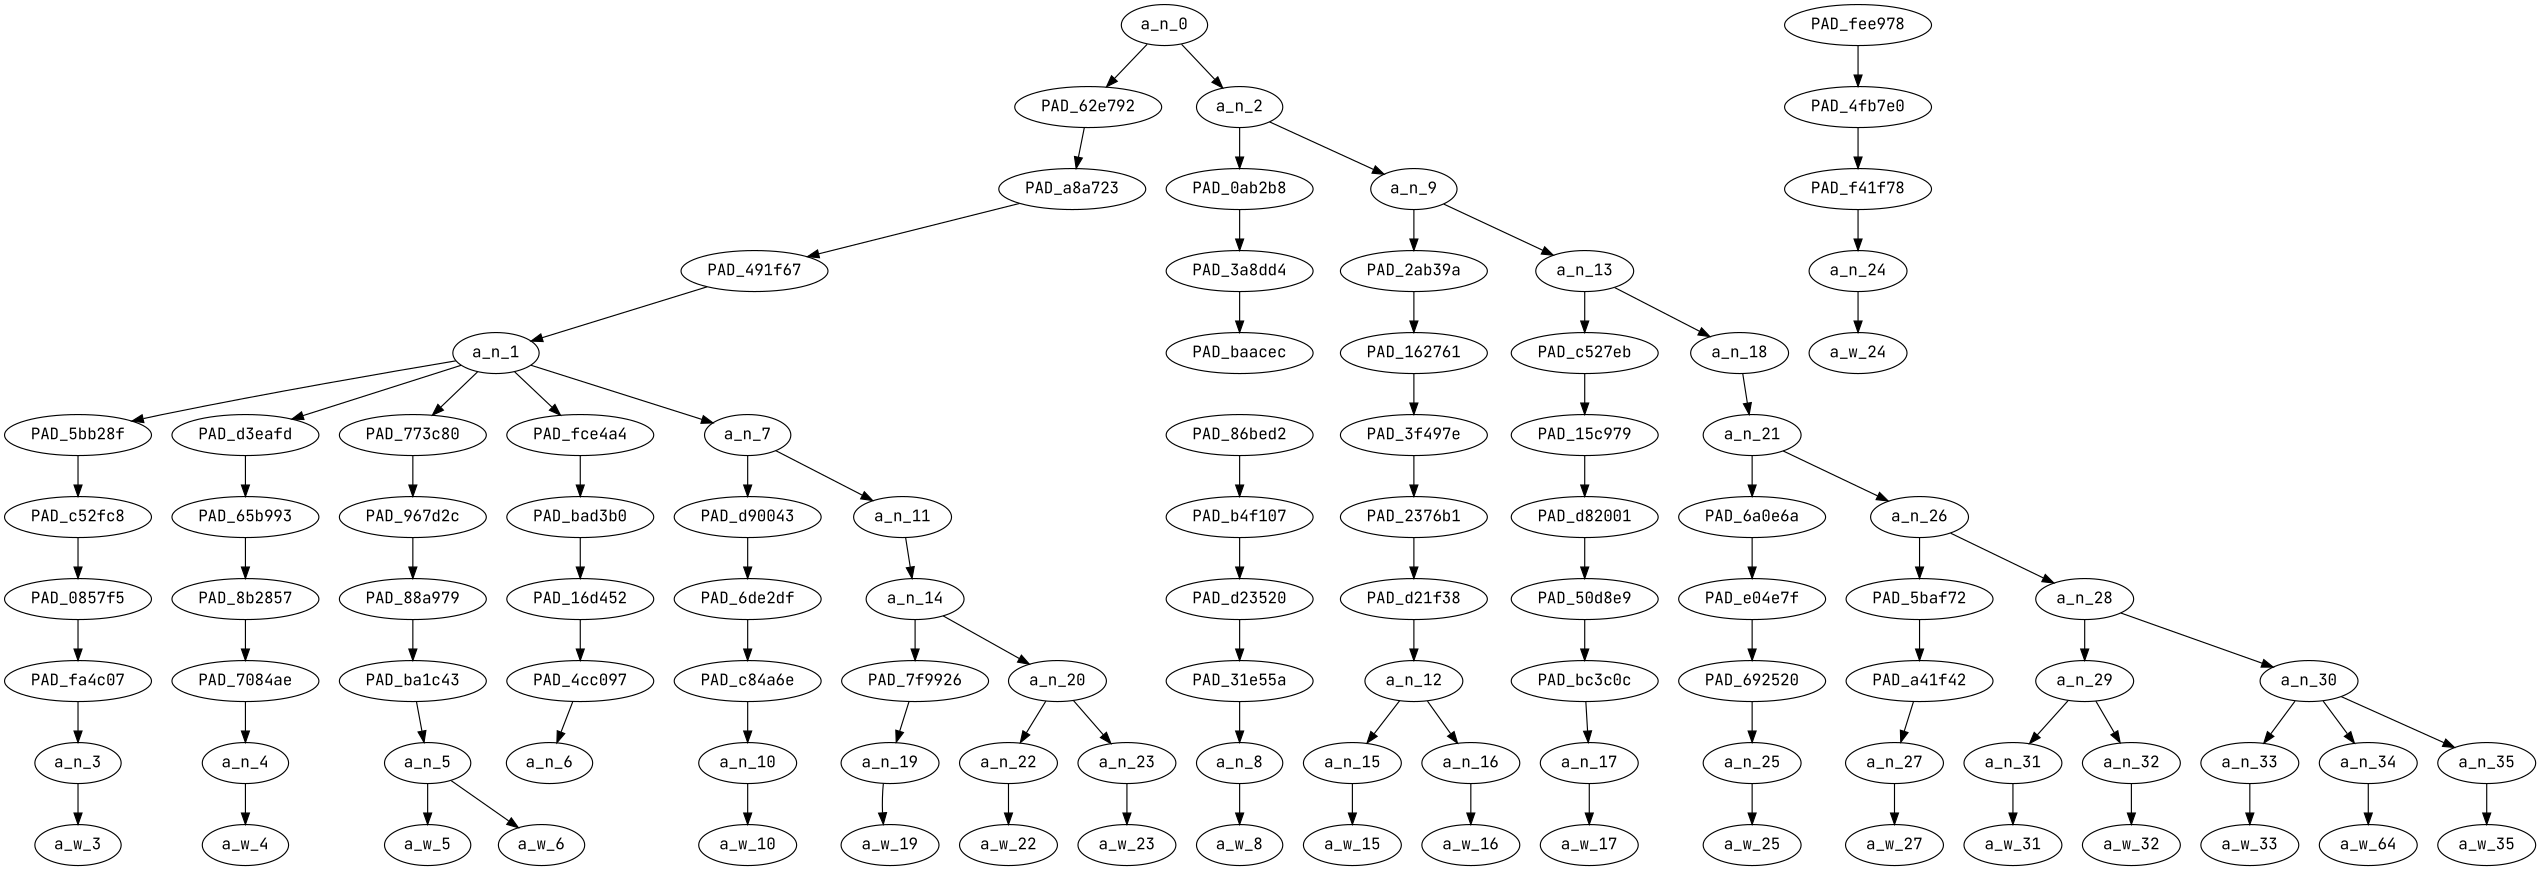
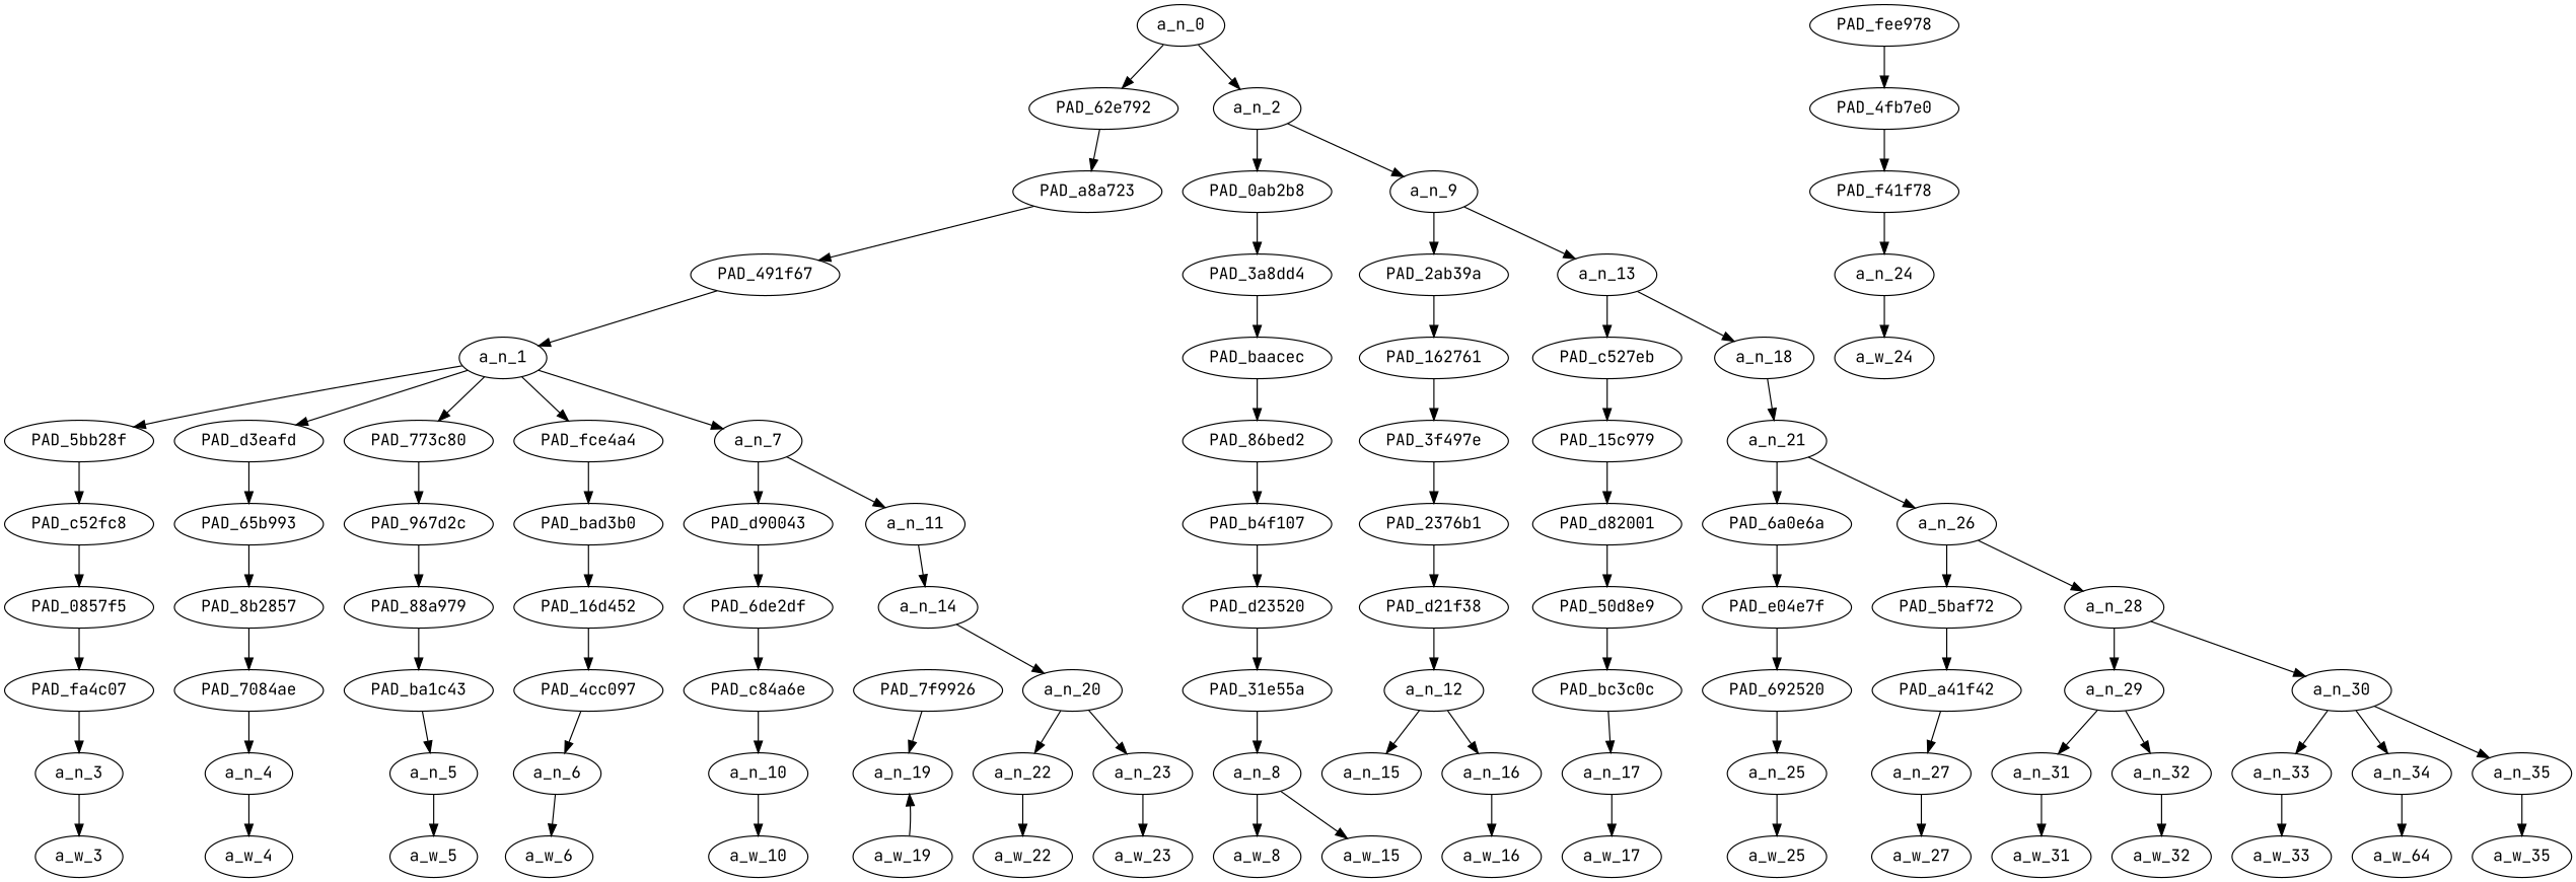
  strict digraph {
    fontname="JetBrains Mono"
    node [div_dir=1 fontname="JetBrains Mono" index=0 level=1 text_span="[8]" value=0.02348194]
    edge [fontname="JetBrains Mono"]
    a_n_0 [level=10 text_span="[0, 1, 2, 3, 4, 5, 6, 7, 8, 9, 10, 11, 12, 13, 14, 15, 16, 17, 18, 19]" value=0.99999999]
    PAD_62e792 [level=9 text_span="[0, 1, 2, 3, 4, 5, 6, 7]" value=0.46282709]
    a_n_2 [index=1 level=9 text_span="[8, 9, 10, 11, 12, 13, 14, 15, 16, 17, 18, 19]" value=0.53657646]
    PAD_a8a723 [level=8 text_span="[0, 1, 2, 3, 4, 5, 6, 7]" value=0.46282709]
    PAD_0ab2b8 [div_dir=-1 index=1 level=8]
    a_n_9 [index=2 level=8 text_span="[9, 10, 11, 12, 13, 14, 15, 16, 17, 18, 19]" value=0.51270531]
    PAD_491f67 [level=7 text_span="[0, 1, 2, 3, 4, 5, 6, 7]" value=0.46282709]
    PAD_3a8dd4 [div_dir=-1 index=1 level=7]
    PAD_2ab39a [index=2 level=7 text_span="[9, 10]" value=0.10713366]
    a_n_13 [index=3 level=7 text_span="[11, 12, 13, 14, 15, 16, 17, 18, 19]" value=0.40516274]
    a_n_1 [level=6 text_span="[0, 1, 2, 3, 4, 5, 6, 7]" value=0.46282709]
    PAD_5bb28f [div_dir=-1 level=5 text_span="[0]" value=0.06522092]
    PAD_d3eafd [div_dir=-1 index=1 level=5 text_span="[1]" value=0.07054873]
    PAD_773c80 [index=2 level=5 text_span="[2]" value=0.04254580]
    PAD_fce4a4 [index=3 level=5 text_span="[3]" value=0.05200696]
    a_n_7 [index=4 level=5 text_span="[4, 5, 6, 7]" value=0.23201778]
    PAD_c52fc8 [div_dir=-1 level=4 text_span="[0]" value=0.06522092]
    PAD_65b993 [div_dir=-1 index=1 level=4 text_span="[1]" value=0.07054873]
    PAD_967d2c [index=2 level=4 text_span="[2]" value=0.04254580]
    PAD_bad3b0 [index=3 level=4 text_span="[3]" value=0.05200696]
    PAD_d90043 [index=4 level=4 text_span="[4]" value=0.02720861]
    a_n_11 [index=5 level=4 text_span="[5, 6, 7]" value=0.20426193]
    PAD_0857f5 [div_dir=-1 level=3 text_span="[0]" value=0.06522092]
    PAD_8b2857 [div_dir=-1 index=1 level=3 text_span="[1]" value=0.07054873]
    PAD_88a979 [index=2 level=3 text_span="[2]" value=0.04254580]
    PAD_16d452 [index=3 level=3 text_span="[3]" value=0.05200696]
    PAD_6de2df [index=4 level=3 text_span="[4]" value=0.02720861]
    a_n_14 [index=5 level=3 text_span="[5, 6, 7]" value=0.20368473]
    PAD_fa4c07 [div_dir=-1 level=2 text_span="[0]" value=0.06522092]
    a_n_3 [div_dir=-1 text_span="[0]" value=0.06522092]
    a_w_3 [div_dir=0 level=0 text_span="[0]" value="<user>"]
    PAD_7084ae [div_dir=-1 index=1 level=2 text_span="[1]" value=0.07054873]
    a_n_4 [div_dir=-1 index=1 text_span="[1]" value=0.07054873]
    a_w_4 [div_dir=0 index=1 level=0 text_span="[1]" value="<u200d>"]
    PAD_ba1c43 [index=2 level=2 text_span="[2]" value=0.04254580]
    a_n_5 [index=2 text_span="[2]" value=0.04254580]
    a_w_5 [div_dir=0 index=2 level=0 text_span="[2]" value=daily]
    PAD_4cc097 [index=3 level=2 text_span="[3]" value=0.05200696]
    a_n_6 [index=3 text_span="[3]" value=0.05200696]
    a_w_6 [div_dir=0 index=3 level=0 text_span="[3]" value=reminder]
    PAD_c84a6e [index=4 level=2 text_span="[4]" value=0.02720861]
    PAD_7f9926 [div_dir=-1 index=5 level=2 text_span="[5]" value=0.03824645]
    a_n_20 [index=6 level=2 text_span="[6, 7]" value=0.16486108]
    a_n_10 [index=4 text_span="[4]" value=0.02720861]
    a_w_10 [div_dir=0 index=4 level=0 text_span="[4]" value=that]
    a_n_19 [div_dir=-1 index=5 text_span="[5]" value=0.03824645]
    a_n_22 [index=6 text_span="[6]" value=0.03157764]
    a_n_23 [index=7 text_span="[7]" value=0.13258241]
    a_w_19 [div_dir=0 index=5 level=0 text_span="[5]" value=nick]
    a_w_22 [div_dir=0 index=6 level=0 text_span="[6]" value=the]
    a_w_23 [div_dir=0 index=7 level=0 text_span="[7]" value=spic]
    PAD_baacec [div_dir=-1 index=1 level=6]
    PAD_162761 [index=2 level=6 text_span="[9, 10]" value=0.10713366]
    PAD_c527eb [index=3 level=6 text_span="[11]" value=0.02481772]
    a_n_18 [index=4 level=6 text_span="[12, 13, 14, 15, 16, 17, 18, 19]" value=0.38000742]
    PAD_86bed2 [div_dir=-1 index=5 level=5]
    PAD_b4f107 [div_dir=-1 index=6 level=4]
    PAD_d23520 [div_dir=-1 index=6 level=3]
    PAD_31e55a [div_dir=-1 index=7 level=2]
    a_n_8 [div_dir=-1 index=8]
    a_w_8 [div_dir=0 index=8 level=0 value=is]
    PAD_3f497e [index=6 level=5 text_span="[9, 10]" value=0.10713366]
    PAD_15c979 [index=7 level=5 text_span="[11]" value=0.02481772]
    a_n_21 [index=8 level=5 text_span="[12, 13, 14, 15, 16, 17, 18, 19]" value=0.37968845]
    PAD_2376b1 [index=7 level=4 text_span="[9, 10]" value=0.10713366]
    PAD_d21f38 [index=7 level=3 text_span="[9, 10]" value=0.10713366]
    a_n_12 [index=8 level=2 text_span="[9, 10]" value=0.10713366]
    a_n_15 [index=9 text_span="[9]" value=0.02250445]
    a_n_16 [index=10 text_span="[10]" value=0.08439820]
    a_w_15 [div_dir=0 index=9 level=0 text_span="[9]" value=a]
    a_w_16 [div_dir=0 index=10 level=0 text_span="[10]" value=faggot]
    PAD_d82001 [index=8 level=4 text_span="[11]" value=0.02481772]
    PAD_6a0e6a [div_dir=-1 index=10 level=4 text_span="[13]" value=0.02494235]
    a_n_26 [index=11 level=4 text_span="[14, 15, 16, 17, 18, 19]" value=0.32728852]
    PAD_50d8e9 [index=8 level=3 text_span="[11]" value=0.02481772]
    PAD_bc3c0c [index=9 level=2 text_span="[11]" value=0.02481772]
    a_n_17 [index=11 text_span="[11]" value=0.02481772]
    a_w_17 [div_dir=0 index=11 level=0 text_span="[11]" value=who]
    PAD_fee978 [div_dir=-1 index=9 level=4 text_span="[12]" value=0.02713861]
    PAD_4fb7e0 [div_dir=-1 index=9 level=3 text_span="[12]" value=0.02713861]
    PAD_e04e7f [div_dir=-1 index=10 level=3 text_span="[13]" value=0.02494235]
    PAD_5baf72 [index=11 level=3 text_span="[14]" value=0.02982919]
    a_n_28 [index=12 level=3 text_span="[15, 16, 17, 18, 19]" value=0.29703768]
    PAD_f41f78 [div_dir=-1 index=10 level=2 text_span="[12]" value=0.02713861]
    PAD_692520 [div_dir=-1 index=11 level=2 text_span="[13]" value=0.02494235]
    PAD_a41f42 [index=12 level=2 text_span="[14]" value=0.02982919]
    a_n_29 [index=13 level=2 text_span="[15, 16]" value=0.17957226]
    a_n_30 [index=14 level=2 text_span="[17, 18, 19]" value=0.11708530]
    a_n_24 [div_dir=-1 index=12 text_span="[12]" value=0.02713861]
    a_w_24 [div_dir=0 index=12 level=0 text_span="[12]" value=gets]
    a_n_25 [div_dir=-1 index=13 text_span="[13]" value=0.02494235]
    a_w_25 [div_dir=0 index=13 level=0 text_span="[13]" value=off]
    a_n_27 [index=14 text_span="[14]" value=0.02982919]
    a_n_31 [index=15 text_span="[15]" value=0.10718044]
    a_n_32 [index=16 text_span="[16]" value=0.07213168]
    a_n_33 [index=17 text_span="[17]" value=0.05149839]
    a_n_34 [index=18 text_span="[18]" value=0.02817150]
    a_n_35 [index=19 text_span="[19]" value=0.03713688]
    a_w_27 [div_dir=0 index=14 level=0 text_span="[14]" value=on]
    a_w_31 [div_dir=0 index=15 level=0 text_span="[15]" value=catboy]
    a_w_32 [div_dir=0 index=16 level=0 text_span="[16]" value=porn]
    a_w_33 [div_dir=0 index=17 level=0 text_span="[17]" value=pathetic]
    n103 [div_dir=0 index=18 label=a_w_64 level=0 text_span="[18]" value=and]
    a_w_35 [div_dir=0 index=19 level=0 text_span="[19]" value=sad]
    a_n_0 -> PAD_62e792
    a_n_0 -> a_n_2
    PAD_62e792 -> PAD_a8a723
    a_n_2 -> PAD_0ab2b8
    a_n_2 -> a_n_9
    PAD_a8a723 -> PAD_491f67
    PAD_0ab2b8 -> PAD_3a8dd4
    a_n_9 -> PAD_2ab39a
    a_n_9 -> a_n_13
    PAD_491f67 -> a_n_1
    PAD_3a8dd4 -> PAD_baacec
    PAD_2ab39a -> PAD_162761
    a_n_13 -> PAD_c527eb
    a_n_13 -> a_n_18
    a_n_1 -> PAD_5bb28f
    a_n_1 -> PAD_d3eafd
    a_n_1 -> PAD_773c80
    a_n_1 -> PAD_fce4a4
    a_n_1 -> a_n_7
    PAD_5bb28f -> PAD_c52fc8
    PAD_d3eafd -> PAD_65b993
    PAD_773c80 -> PAD_967d2c
    PAD_fce4a4 -> PAD_bad3b0
    a_n_7 -> PAD_d90043
    a_n_7 -> a_n_11
    PAD_c52fc8 -> PAD_0857f5
    PAD_65b993 -> PAD_8b2857
    PAD_967d2c -> PAD_88a979
    PAD_bad3b0 -> PAD_16d452
    PAD_d90043 -> PAD_6de2df
    a_n_11 -> a_n_14
    PAD_0857f5 -> PAD_fa4c07
    PAD_8b2857 -> PAD_7084ae
    PAD_88a979 -> PAD_ba1c43
    PAD_16d452 -> PAD_4cc097
    PAD_6de2df -> PAD_c84a6e
-   a_n_14 -> PAD_7f9926
    a_n_14 -> a_n_20
    PAD_fa4c07 -> a_n_3
    a_n_3 -> a_w_3
    PAD_7084ae -> a_n_4
    a_n_4 -> a_w_4
    PAD_ba1c43 -> a_n_5
    a_n_5 -> a_w_5
    PAD_4cc097 -> a_n_6
-   a_n_5 -> a_w_6
+   a_n_6 -> a_w_6
    PAD_c84a6e -> a_n_10
    PAD_7f9926 -> a_n_19
    a_n_20 -> a_n_22
    a_n_20 -> a_n_23
    a_n_10 -> a_w_10
-   a_n_19 -> a_w_19
+   a_w_19 -> a_n_19
    a_n_22 -> a_w_22
    a_n_23 -> a_w_23
+   PAD_baacec -> PAD_86bed2
    PAD_162761 -> PAD_3f497e
    PAD_c527eb -> PAD_15c979
    a_n_18 -> a_n_21
    PAD_86bed2 -> PAD_b4f107
    PAD_b4f107 -> PAD_d23520
    PAD_d23520 -> PAD_31e55a
    PAD_31e55a -> a_n_8
    a_n_8 -> a_w_8
    PAD_3f497e -> PAD_2376b1
    PAD_15c979 -> PAD_d82001
    a_n_21 -> PAD_6a0e6a
    a_n_21 -> a_n_26
    PAD_2376b1 -> PAD_d21f38
    PAD_d21f38 -> a_n_12
    a_n_12 -> a_n_15
    a_n_12 -> a_n_16
-   a_n_15 -> a_w_15
+   a_n_8 -> a_w_15
    a_n_16 -> a_w_16
    PAD_d82001 -> PAD_50d8e9
    PAD_6a0e6a -> PAD_e04e7f
    a_n_26 -> PAD_5baf72
    a_n_26 -> a_n_28
    PAD_50d8e9 -> PAD_bc3c0c
    PAD_bc3c0c -> a_n_17
    a_n_17 -> a_w_17
    PAD_fee978 -> PAD_4fb7e0
    PAD_4fb7e0 -> PAD_f41f78
    PAD_e04e7f -> PAD_692520
    PAD_5baf72 -> PAD_a41f42
    a_n_28 -> a_n_29
    a_n_28 -> a_n_30
    PAD_f41f78 -> a_n_24
    PAD_692520 -> a_n_25
    PAD_a41f42 -> a_n_27
    a_n_29 -> a_n_31
    a_n_29 -> a_n_32
    a_n_30 -> a_n_33
    a_n_30 -> a_n_34
    a_n_30 -> a_n_35
    a_n_24 -> a_w_24
    a_n_25 -> a_w_25
    a_n_27 -> a_w_27
    a_n_31 -> a_w_31
    a_n_32 -> a_w_32
    a_n_33 -> a_w_33
    a_n_34 -> n103
    a_n_35 -> a_w_35
  }
